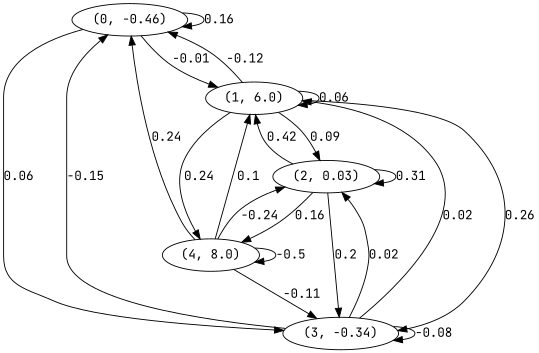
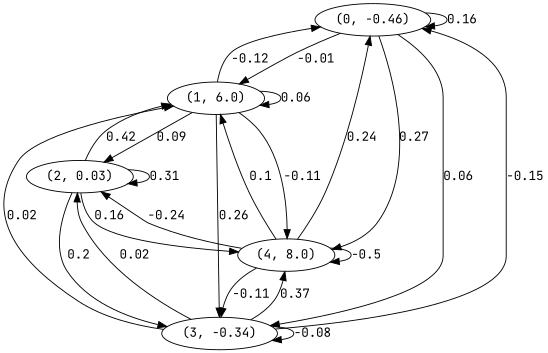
  digraph {
    fontname="JetBrains Mono"
    node [fontname="JetBrains Mono"]
    edge [fontname="JetBrains Mono"]
    n1 [label="(0, -0.46)"]
    n2 [label="(1, 6.0)"]
    n3 [label="(3, -0.34)"]
    n4 [label="(4, 8.0)"]
    n5 [label="(2, 0.03)"]
    n1 -> n1 [label=0.16]
    n1 -> n2 [label=-0.01]
    n1 -> n3 [label=0.06]
+   n1 -> n4 [label=0.27]
    n2 -> n1 [label=-0.12]
    n2 -> n2 [label=0.06]
    n2 -> n3 [label=0.26]
-   n2 -> n4 [label=0.24]
+   n2 -> n4 [label=-0.11]
    n2 -> n5 [label=0.09]
    n3 -> n1 [label=-0.15]
    n3 -> n2 [label=0.02]
    n3 -> n3 [label=-0.08]
+   n3 -> n4 [label=0.37]
    n3 -> n5 [label=0.02]
    n4 -> n1 [label=0.24]
    n4 -> n2 [label=0.1]
    n4 -> n3 [label=-0.11]
    n4 -> n4 [label=-0.5]
    n4 -> n5 [label=-0.24]
    n5 -> n2 [label=0.42]
    n5 -> n3 [label=0.2]
    n5 -> n4 [label=0.16]
    n5 -> n5 [label=0.31]
  }
